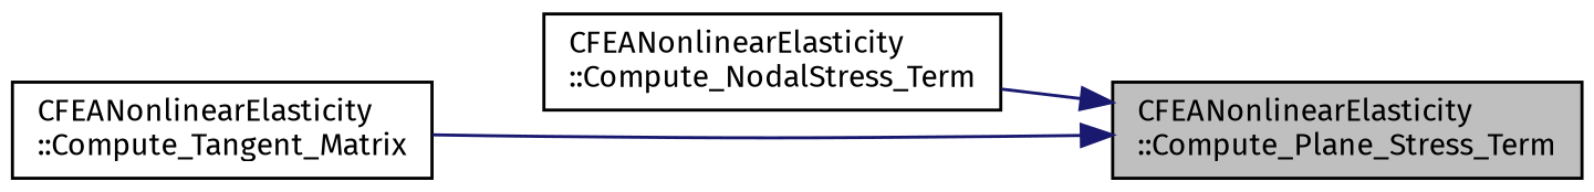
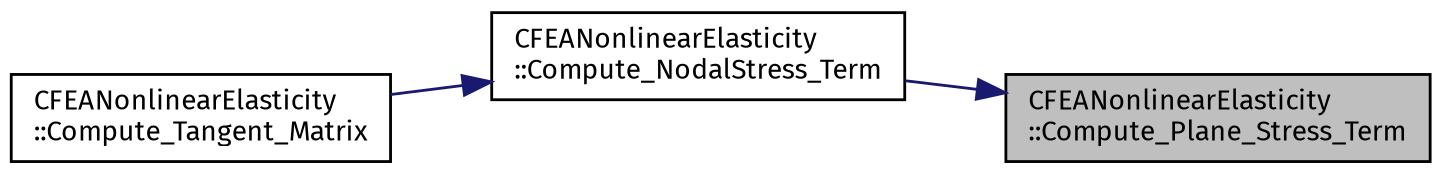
  digraph {
    fontname="Fira Sans"
    rankdir=RL
    node [color=black fillcolor=white fontname="Fira Sans" fontsize=10 shape=record style=filled]
    edge [color=midnightblue dir=back fontname="Fira Sans" fontsize=10 labelfontname=Helvetica labelfontsize=10 style=solid]
    n1 [fillcolor=grey75 fontcolor=black height=0.2 label="CFEANonlinearElasticity\l::Compute_Plane_Stress_Term" width=0.4]
    n2 [height=0.2 label="CFEANonlinearElasticity\l::Compute_NodalStress_Term" width=0.4]
    n3 [height=0.2 label="CFEANonlinearElasticity\l::Compute_Tangent_Matrix" width=0.4]
    n1 -> n2
-   n1 -> n3
+   n2 -> n3
  }
